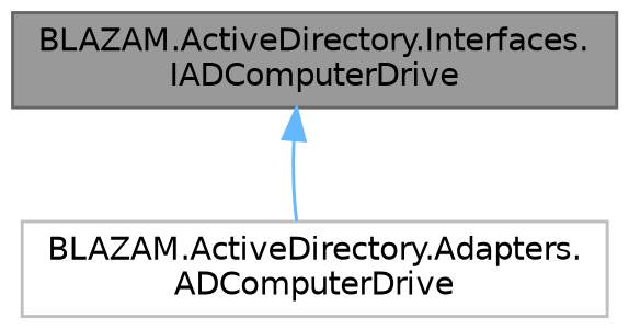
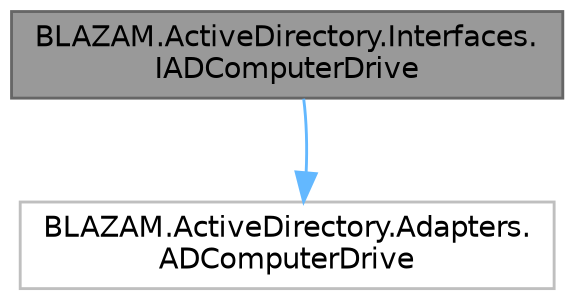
  digraph {
    node [fontname=Helvetica fontsize=10 shape=box style=filled]
    n1 [color=gray40 fillcolor=grey60 fontcolor=black height=0.2 label="BLAZAM.ActiveDirectory.Interfaces.\lIADComputerDrive" width=0.4]
    n2 [color=grey75 fillcolor=white height=0.2 label="BLAZAM.ActiveDirectory.Adapters.\lADComputerDrive" width=0.4]
-   n1 -> n2 [color=steelblue1 dir=back fontname=Helvetica fontsize=10 labelfontname=Helvetica labelfontsize=10 style=solid]
+   n2 -> n1 [color=steelblue1 dir=back fontname=Helvetica fontsize=10 labelfontname=Helvetica labelfontsize=10 style=solid]
  }
